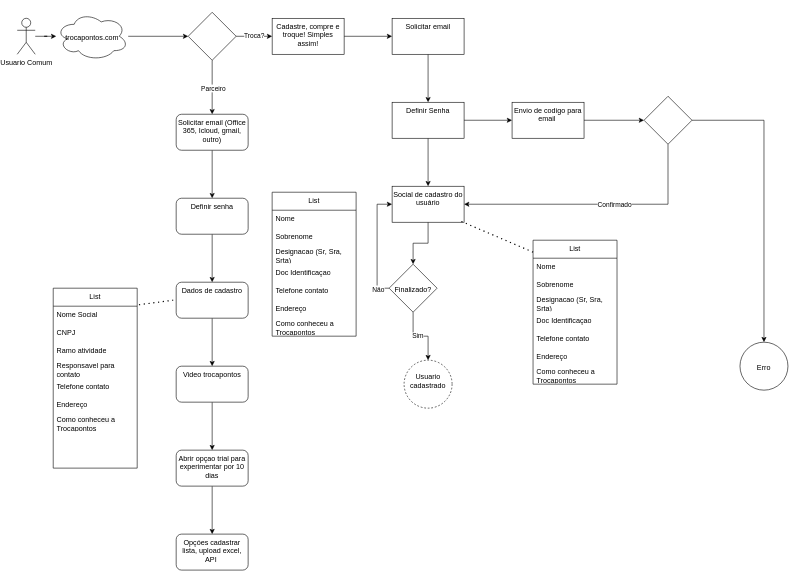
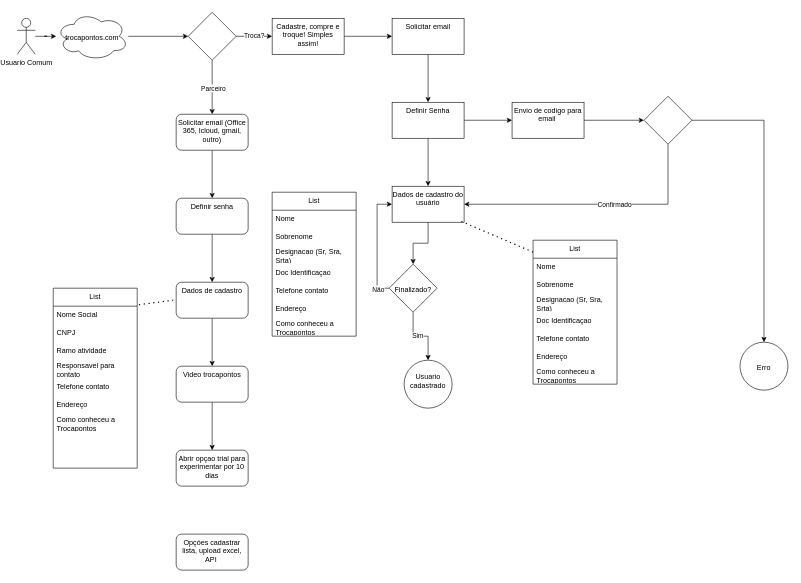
  <mxCell id="0" />
  <mxCell id="1" parent="0" />
  <mxCell id="2" value="" style="edgeStyle=orthogonalEdgeStyle;rounded=0;orthogonalLoop=1;jettySize=auto;html=1;" edge="1" parent="1" source="3" target="5"><mxGeometry relative="1" as="geometry" /></mxCell>
  <mxCell id="3" value="Usuario Comum" style="shape=umlActor;verticalLabelPosition=bottom;verticalAlign=top;html=1;outlineConnect=0;" vertex="1" parent="1"><mxGeometry x="20" y="30" width="30" height="60" as="geometry" /></mxCell>
  <mxCell id="4" value="" style="edgeStyle=orthogonalEdgeStyle;rounded=0;orthogonalLoop=1;jettySize=auto;html=1;" edge="1" parent="1" source="5" target="9"><mxGeometry relative="1" as="geometry" /></mxCell>
  <mxCell id="5" value="&lt;div&gt;&lt;br&gt;&lt;/div&gt;&lt;div&gt;&lt;br&gt;&lt;/div&gt;trocapontos.com" style="ellipse;shape=cloud;whiteSpace=wrap;html=1;verticalAlign=top;" vertex="1" parent="1"><mxGeometry x="85" y="20" width="120" height="80" as="geometry" /></mxCell>
  <mxCell id="6" value="Troca?" style="edgeStyle=orthogonalEdgeStyle;rounded=0;orthogonalLoop=1;jettySize=auto;html=1;" edge="1" parent="1" source="9" target="11"><mxGeometry relative="1" as="geometry" /></mxCell>
  <mxCell id="7" value="" style="edgeStyle=orthogonalEdgeStyle;rounded=0;orthogonalLoop=1;jettySize=auto;html=1;" edge="1" parent="1" source="9" target="35"><mxGeometry relative="1" as="geometry" /></mxCell>
  <mxCell id="8" value="Parceiro" style="edgeLabel;html=1;align=center;verticalAlign=middle;resizable=0;points=[];" vertex="1" connectable="0" parent="7"><mxGeometry x="0.022" y="1" relative="1" as="geometry"><mxPoint as="offset" /></mxGeometry></mxCell>
  <mxCell id="9" value="" style="rhombus;whiteSpace=wrap;html=1;verticalAlign=top;" vertex="1" parent="1"><mxGeometry x="305" y="20" width="80" height="80" as="geometry" /></mxCell>
  <mxCell id="10" value="" style="edgeStyle=orthogonalEdgeStyle;rounded=0;orthogonalLoop=1;jettySize=auto;html=1;" edge="1" parent="1" source="11" target="13"><mxGeometry relative="1" as="geometry" /></mxCell>
  <mxCell id="11" value="Cadastre, compre e troque! Simples assim!" style="whiteSpace=wrap;html=1;verticalAlign=top;" vertex="1" parent="1"><mxGeometry x="445" y="30" width="120" height="60" as="geometry" /></mxCell>
  <mxCell id="12" value="" style="edgeStyle=orthogonalEdgeStyle;rounded=0;orthogonalLoop=1;jettySize=auto;html=1;" edge="1" parent="1" source="13" target="16"><mxGeometry relative="1" as="geometry" /></mxCell>
  <mxCell id="13" value="Solicitar email" style="whiteSpace=wrap;html=1;verticalAlign=top;" vertex="1" parent="1"><mxGeometry x="645" y="30" width="120" height="60" as="geometry" /></mxCell>
  <mxCell id="14" value="" style="edgeStyle=orthogonalEdgeStyle;rounded=0;orthogonalLoop=1;jettySize=auto;html=1;" edge="1" parent="1" source="16" target="18"><mxGeometry relative="1" as="geometry" /></mxCell>
  <mxCell id="15" value="" style="edgeStyle=orthogonalEdgeStyle;rounded=0;orthogonalLoop=1;jettySize=auto;html=1;" edge="1" parent="1" source="16" target="37"><mxGeometry relative="1" as="geometry" /></mxCell>
  <mxCell id="16" value="Definir Senha" style="whiteSpace=wrap;html=1;verticalAlign=top;" vertex="1" parent="1"><mxGeometry x="645" y="170" width="120" height="60" as="geometry" /></mxCell>
  <mxCell id="17" value="" style="edgeStyle=orthogonalEdgeStyle;rounded=0;orthogonalLoop=1;jettySize=auto;html=1;" edge="1" parent="1" source="18" target="32"><mxGeometry relative="1" as="geometry" /></mxCell>
- <mxCell id="18" value="Social de cadastro do usuário" style="whiteSpace=wrap;html=1;verticalAlign=top;" vertex="1" parent="1"><mxGeometry x="645" y="310" width="120" height="60" as="geometry" /></mxCell>
+ <mxCell id="18" value="Dados de cadastro do usuário" style="whiteSpace=wrap;html=1;verticalAlign=top;" vertex="1" parent="1"><mxGeometry x="645" y="310" width="120" height="60" as="geometry" /></mxCell>
  <mxCell id="19" value="List" style="swimlane;fontStyle=0;childLayout=stackLayout;horizontal=1;startSize=30;horizontalStack=0;resizeParent=1;resizeParentMax=0;resizeLast=0;collapsible=1;marginBottom=0;whiteSpace=wrap;html=1;" vertex="1" parent="1"><mxGeometry x="880" y="400" width="140" height="240" as="geometry"><mxRectangle x="890" y="780" width="60" height="30" as="alternateBounds" /></mxGeometry></mxCell>
  <mxCell id="20" value="Nome" style="text;strokeColor=none;fillColor=none;align=left;verticalAlign=middle;spacingLeft=4;spacingRight=4;overflow=hidden;points=[[0,0.5],[1,0.5]];portConstraint=eastwest;rotatable=0;whiteSpace=wrap;html=1;" vertex="1" parent="19"><mxGeometry y="30" width="140" height="30" as="geometry" /></mxCell>
  <mxCell id="21" value="Sobrenome" style="text;strokeColor=none;fillColor=none;align=left;verticalAlign=middle;spacingLeft=4;spacingRight=4;overflow=hidden;points=[[0,0.5],[1,0.5]];portConstraint=eastwest;rotatable=0;whiteSpace=wrap;html=1;" vertex="1" parent="19"><mxGeometry y="60" width="140" height="30" as="geometry" /></mxCell>
  <mxCell id="22" value="Designacao (Sr, Sra, Srta)" style="text;strokeColor=none;fillColor=none;align=left;verticalAlign=middle;spacingLeft=4;spacingRight=4;overflow=hidden;points=[[0,0.5],[1,0.5]];portConstraint=eastwest;rotatable=0;whiteSpace=wrap;html=1;" vertex="1" parent="19"><mxGeometry y="90" width="140" height="30" as="geometry" /></mxCell>
  <mxCell id="23" value="Doc Identificaçao" style="text;strokeColor=none;fillColor=none;align=left;verticalAlign=middle;spacingLeft=4;spacingRight=4;overflow=hidden;points=[[0,0.5],[1,0.5]];portConstraint=eastwest;rotatable=0;whiteSpace=wrap;html=1;" vertex="1" parent="19"><mxGeometry y="120" width="140" height="30" as="geometry" /></mxCell>
  <mxCell id="24" value="Telefone contato" style="text;strokeColor=none;fillColor=none;align=left;verticalAlign=middle;spacingLeft=4;spacingRight=4;overflow=hidden;points=[[0,0.5],[1,0.5]];portConstraint=eastwest;rotatable=0;whiteSpace=wrap;html=1;" vertex="1" parent="19"><mxGeometry y="150" width="140" height="30" as="geometry" /></mxCell>
  <mxCell id="25" value="Endereço" style="text;strokeColor=none;fillColor=none;align=left;verticalAlign=middle;spacingLeft=4;spacingRight=4;overflow=hidden;points=[[0,0.5],[1,0.5]];portConstraint=eastwest;rotatable=0;whiteSpace=wrap;html=1;" vertex="1" parent="19"><mxGeometry y="180" width="140" height="30" as="geometry" /></mxCell>
  <mxCell id="26" value="Como conheceu a Trocapontos" style="text;strokeColor=none;fillColor=none;align=left;verticalAlign=middle;spacingLeft=4;spacingRight=4;overflow=hidden;points=[[0,0.5],[1,0.5]];portConstraint=eastwest;rotatable=0;whiteSpace=wrap;html=1;" vertex="1" parent="19"><mxGeometry y="210" width="140" height="30" as="geometry" /></mxCell>
  <mxCell id="27" value="" style="endArrow=none;dashed=1;html=1;dashPattern=1 3;strokeWidth=2;rounded=0;entryX=0.95;entryY=0.967;entryDx=0;entryDy=0;exitX=0;exitY=0.083;exitDx=0;exitDy=0;exitPerimeter=0;entryPerimeter=0;" edge="1" parent="1" source="19" target="18"><mxGeometry width="50" height="50" relative="1" as="geometry"><mxPoint x="530" y="190" as="sourcePoint" /><mxPoint x="580" y="140" as="targetPoint" /></mxGeometry></mxCell>
  <mxCell id="28" value="" style="edgeStyle=orthogonalEdgeStyle;rounded=0;orthogonalLoop=1;jettySize=auto;html=1;" edge="1" parent="1" source="32" target="33"><mxGeometry relative="1" as="geometry" /></mxCell>
  <mxCell id="29" value="Sim" style="edgeLabel;html=1;align=center;verticalAlign=middle;resizable=0;points=[];" vertex="1" connectable="0" parent="28"><mxGeometry x="-0.1" y="1" relative="1" as="geometry"><mxPoint as="offset" /></mxGeometry></mxCell>
  <mxCell id="30" style="edgeStyle=orthogonalEdgeStyle;rounded=0;orthogonalLoop=1;jettySize=auto;html=1;exitX=0;exitY=0.5;exitDx=0;exitDy=0;entryX=0;entryY=0.5;entryDx=0;entryDy=0;" edge="1" parent="1" source="32" target="18"><mxGeometry relative="1" as="geometry" /></mxCell>
  <mxCell id="31" value="Näo" style="edgeLabel;html=1;align=center;verticalAlign=middle;resizable=0;points=[];" vertex="1" connectable="0" parent="30"><mxGeometry x="-0.79" y="1" relative="1" as="geometry"><mxPoint as="offset" /></mxGeometry></mxCell>
  <mxCell id="32" value="&lt;div&gt;&lt;br&gt;&lt;/div&gt;&lt;div&gt;&lt;br&gt;&lt;/div&gt;&lt;div&gt;Finalizado?&lt;/div&gt;" style="rhombus;whiteSpace=wrap;html=1;verticalAlign=top;" vertex="1" parent="1"><mxGeometry x="640" y="440" width="80" height="80" as="geometry" /></mxCell>
- <mxCell id="33" value="&lt;div&gt;&lt;br&gt;&lt;/div&gt;Usuario cadastrado" style="ellipse;whiteSpace=wrap;html=1;verticalAlign=top;dashed=1;" vertex="1" parent="1"><mxGeometry x="665" y="600" width="80" height="80" as="geometry" /></mxCell>
+ <mxCell id="33" value="&lt;div&gt;&lt;br&gt;&lt;/div&gt;Usuario cadastrado" style="ellipse;whiteSpace=wrap;html=1;verticalAlign=top;" vertex="1" parent="1"><mxGeometry x="665" y="600" width="80" height="80" as="geometry" /></mxCell>
  <mxCell id="34" value="" style="edgeStyle=orthogonalEdgeStyle;rounded=0;orthogonalLoop=1;jettySize=auto;html=1;" edge="1" parent="1" source="35" target="44"><mxGeometry relative="1" as="geometry" /></mxCell>
  <mxCell id="35" value="Solicitar email (Office 365, Icloud, gmail, outro)" style="rounded=1;whiteSpace=wrap;html=1;verticalAlign=top;" vertex="1" parent="1"><mxGeometry x="285" y="190" width="120" height="60" as="geometry" /></mxCell>
  <mxCell id="36" value="" style="edgeStyle=orthogonalEdgeStyle;rounded=0;orthogonalLoop=1;jettySize=auto;html=1;" edge="1" parent="1" source="37" target="41"><mxGeometry relative="1" as="geometry" /></mxCell>
  <mxCell id="37" value="Envio de codigo para email&amp;nbsp;" style="whiteSpace=wrap;html=1;verticalAlign=top;" vertex="1" parent="1"><mxGeometry x="845" y="170" width="120" height="60" as="geometry" /></mxCell>
  <mxCell id="38" style="edgeStyle=orthogonalEdgeStyle;rounded=0;orthogonalLoop=1;jettySize=auto;html=1;entryX=1;entryY=0.5;entryDx=0;entryDy=0;exitX=0.5;exitY=1;exitDx=0;exitDy=0;" edge="1" parent="1" source="41" target="18"><mxGeometry relative="1" as="geometry" /></mxCell>
  <mxCell id="39" value="Confirmado" style="edgeLabel;html=1;align=center;verticalAlign=middle;resizable=0;points=[];" vertex="1" connectable="0" parent="38"><mxGeometry x="-0.136" relative="1" as="geometry"><mxPoint as="offset" /></mxGeometry></mxCell>
  <mxCell id="40" value="" style="edgeStyle=orthogonalEdgeStyle;rounded=0;orthogonalLoop=1;jettySize=auto;html=1;" edge="1" parent="1" source="41" target="42"><mxGeometry relative="1" as="geometry" /></mxCell>
  <mxCell id="41" value="" style="rhombus;whiteSpace=wrap;html=1;verticalAlign=top;" vertex="1" parent="1"><mxGeometry x="1065" y="160" width="80" height="80" as="geometry" /></mxCell>
  <mxCell id="42" value="&lt;div&gt;&lt;br&gt;&lt;/div&gt;&lt;span style=&quot;background-color: initial;&quot;&gt;&lt;div&gt;&lt;span style=&quot;background-color: initial;&quot;&gt;&lt;br&gt;&lt;/span&gt;&lt;/div&gt;Erro&lt;/span&gt;" style="ellipse;whiteSpace=wrap;html=1;verticalAlign=top;" vertex="1" parent="1"><mxGeometry x="1225" y="570" width="80" height="80" as="geometry" /></mxCell>
  <mxCell id="43" value="" style="edgeStyle=orthogonalEdgeStyle;rounded=0;orthogonalLoop=1;jettySize=auto;html=1;" edge="1" parent="1" source="44" target="54"><mxGeometry relative="1" as="geometry" /></mxCell>
  <mxCell id="44" value="Definir senha" style="whiteSpace=wrap;html=1;verticalAlign=top;rounded=1;" vertex="1" parent="1"><mxGeometry x="285" y="330" width="120" height="60" as="geometry" /></mxCell>
  <mxCell id="45" value="List" style="swimlane;fontStyle=0;childLayout=stackLayout;horizontal=1;startSize=30;horizontalStack=0;resizeParent=1;resizeParentMax=0;resizeLast=0;collapsible=1;marginBottom=0;whiteSpace=wrap;html=1;" vertex="1" parent="1"><mxGeometry x="445" y="320" width="140" height="240" as="geometry"><mxRectangle x="890" y="780" width="60" height="30" as="alternateBounds" /></mxGeometry></mxCell>
  <mxCell id="46" value="Nome" style="text;strokeColor=none;fillColor=none;align=left;verticalAlign=middle;spacingLeft=4;spacingRight=4;overflow=hidden;points=[[0,0.5],[1,0.5]];portConstraint=eastwest;rotatable=0;whiteSpace=wrap;html=1;" vertex="1" parent="45"><mxGeometry y="30" width="140" height="30" as="geometry" /></mxCell>
  <mxCell id="47" value="Sobrenome" style="text;strokeColor=none;fillColor=none;align=left;verticalAlign=middle;spacingLeft=4;spacingRight=4;overflow=hidden;points=[[0,0.5],[1,0.5]];portConstraint=eastwest;rotatable=0;whiteSpace=wrap;html=1;" vertex="1" parent="45"><mxGeometry y="60" width="140" height="30" as="geometry" /></mxCell>
  <mxCell id="48" value="Designacao (Sr, Sra, Srta)" style="text;strokeColor=none;fillColor=none;align=left;verticalAlign=middle;spacingLeft=4;spacingRight=4;overflow=hidden;points=[[0,0.5],[1,0.5]];portConstraint=eastwest;rotatable=0;whiteSpace=wrap;html=1;" vertex="1" parent="45"><mxGeometry y="90" width="140" height="30" as="geometry" /></mxCell>
  <mxCell id="49" value="Doc Identificaçao" style="text;strokeColor=none;fillColor=none;align=left;verticalAlign=middle;spacingLeft=4;spacingRight=4;overflow=hidden;points=[[0,0.5],[1,0.5]];portConstraint=eastwest;rotatable=0;whiteSpace=wrap;html=1;" vertex="1" parent="45"><mxGeometry y="120" width="140" height="30" as="geometry" /></mxCell>
  <mxCell id="50" value="Telefone contato" style="text;strokeColor=none;fillColor=none;align=left;verticalAlign=middle;spacingLeft=4;spacingRight=4;overflow=hidden;points=[[0,0.5],[1,0.5]];portConstraint=eastwest;rotatable=0;whiteSpace=wrap;html=1;" vertex="1" parent="45"><mxGeometry y="150" width="140" height="30" as="geometry" /></mxCell>
  <mxCell id="51" value="Endereço" style="text;strokeColor=none;fillColor=none;align=left;verticalAlign=middle;spacingLeft=4;spacingRight=4;overflow=hidden;points=[[0,0.5],[1,0.5]];portConstraint=eastwest;rotatable=0;whiteSpace=wrap;html=1;" vertex="1" parent="45"><mxGeometry y="180" width="140" height="30" as="geometry" /></mxCell>
  <mxCell id="52" value="Como conheceu a Trocapontos" style="text;strokeColor=none;fillColor=none;align=left;verticalAlign=middle;spacingLeft=4;spacingRight=4;overflow=hidden;points=[[0,0.5],[1,0.5]];portConstraint=eastwest;rotatable=0;whiteSpace=wrap;html=1;" vertex="1" parent="45"><mxGeometry y="210" width="140" height="30" as="geometry" /></mxCell>
  <mxCell id="53" value="" style="edgeStyle=orthogonalEdgeStyle;rounded=0;orthogonalLoop=1;jettySize=auto;html=1;" edge="1" parent="1" source="54" target="67"><mxGeometry relative="1" as="geometry" /></mxCell>
  <mxCell id="54" value="Dados de cadastro" style="whiteSpace=wrap;html=1;verticalAlign=top;rounded=1;" vertex="1" parent="1"><mxGeometry x="285" y="470" width="120" height="60" as="geometry" /></mxCell>
  <mxCell id="55" value="List" style="swimlane;fontStyle=0;childLayout=stackLayout;horizontal=1;startSize=30;horizontalStack=0;resizeParent=1;resizeParentMax=0;resizeLast=0;collapsible=1;marginBottom=0;whiteSpace=wrap;html=1;" vertex="1" parent="1"><mxGeometry x="80" y="480" width="140" height="300" as="geometry"><mxRectangle x="890" y="780" width="60" height="30" as="alternateBounds" /></mxGeometry></mxCell>
  <mxCell id="56" value="Nome Social" style="text;strokeColor=none;fillColor=none;align=left;verticalAlign=middle;spacingLeft=4;spacingRight=4;overflow=hidden;points=[[0,0.5],[1,0.5]];portConstraint=eastwest;rotatable=0;whiteSpace=wrap;html=1;" vertex="1" parent="55"><mxGeometry y="30" width="140" height="30" as="geometry" /></mxCell>
  <mxCell id="57" value="CNPJ" style="text;strokeColor=none;fillColor=none;align=left;verticalAlign=middle;spacingLeft=4;spacingRight=4;overflow=hidden;points=[[0,0.5],[1,0.5]];portConstraint=eastwest;rotatable=0;whiteSpace=wrap;html=1;" vertex="1" parent="55"><mxGeometry y="60" width="140" height="30" as="geometry" /></mxCell>
  <mxCell id="58" value="Ramo atividade" style="text;strokeColor=none;fillColor=none;align=left;verticalAlign=middle;spacingLeft=4;spacingRight=4;overflow=hidden;points=[[0,0.5],[1,0.5]];portConstraint=eastwest;rotatable=0;whiteSpace=wrap;html=1;" vertex="1" parent="55"><mxGeometry y="90" width="140" height="30" as="geometry" /></mxCell>
  <mxCell id="59" value="Responsavel para contato" style="text;strokeColor=none;fillColor=none;align=left;verticalAlign=middle;spacingLeft=4;spacingRight=4;overflow=hidden;points=[[0,0.5],[1,0.5]];portConstraint=eastwest;rotatable=0;whiteSpace=wrap;html=1;" vertex="1" parent="55"><mxGeometry y="120" width="140" height="30" as="geometry" /></mxCell>
  <mxCell id="60" value="Telefone contato" style="text;strokeColor=none;fillColor=none;align=left;verticalAlign=middle;spacingLeft=4;spacingRight=4;overflow=hidden;points=[[0,0.5],[1,0.5]];portConstraint=eastwest;rotatable=0;whiteSpace=wrap;html=1;" vertex="1" parent="55"><mxGeometry y="150" width="140" height="30" as="geometry" /></mxCell>
  <mxCell id="61" value="Endereço" style="text;strokeColor=none;fillColor=none;align=left;verticalAlign=middle;spacingLeft=4;spacingRight=4;overflow=hidden;points=[[0,0.5],[1,0.5]];portConstraint=eastwest;rotatable=0;whiteSpace=wrap;html=1;" vertex="1" parent="55"><mxGeometry y="180" width="140" height="30" as="geometry" /></mxCell>
  <mxCell id="62" value="&lt;meta charset=&quot;utf-8&quot;&gt;&lt;span style=&quot;color: rgb(0, 0, 0); font-family: Helvetica; font-size: 12px; font-style: normal; font-variant-ligatures: normal; font-variant-caps: normal; font-weight: 400; letter-spacing: normal; orphans: 2; text-align: left; text-indent: 0px; text-transform: none; widows: 2; word-spacing: 0px; -webkit-text-stroke-width: 0px; white-space: normal; background-color: rgb(251, 251, 251); text-decoration-thickness: initial; text-decoration-style: initial; text-decoration-color: initial; display: inline !important; float: none;&quot;&gt;Como conheceu a Trocapontos&lt;/span&gt;" style="text;strokeColor=none;fillColor=none;align=left;verticalAlign=middle;spacingLeft=4;spacingRight=4;overflow=hidden;points=[[0,0.5],[1,0.5]];portConstraint=eastwest;rotatable=0;whiteSpace=wrap;html=1;" vertex="1" parent="55"><mxGeometry y="210" width="140" height="30" as="geometry" /></mxCell>
  <mxCell id="63" style="text;strokeColor=none;fillColor=none;align=left;verticalAlign=middle;spacingLeft=4;spacingRight=4;overflow=hidden;points=[[0,0.5],[1,0.5]];portConstraint=eastwest;rotatable=0;whiteSpace=wrap;html=1;" vertex="1" parent="55"><mxGeometry y="240" width="140" height="30" as="geometry" /></mxCell>
  <mxCell id="64" style="text;strokeColor=none;fillColor=none;align=left;verticalAlign=middle;spacingLeft=4;spacingRight=4;overflow=hidden;points=[[0,0.5],[1,0.5]];portConstraint=eastwest;rotatable=0;whiteSpace=wrap;html=1;" vertex="1" parent="55"><mxGeometry y="270" width="140" height="30" as="geometry" /></mxCell>
  <mxCell id="65" value="" style="endArrow=none;dashed=1;html=1;dashPattern=1 3;strokeWidth=2;rounded=0;exitX=1.021;exitY=0.092;exitDx=0;exitDy=0;exitPerimeter=0;" edge="1" parent="1" source="55"><mxGeometry width="50" height="50" relative="1" as="geometry"><mxPoint x="235" y="510" as="sourcePoint" /><mxPoint x="280" y="500" as="targetPoint" /></mxGeometry></mxCell>
  <mxCell id="66" value="" style="edgeStyle=orthogonalEdgeStyle;rounded=0;orthogonalLoop=1;jettySize=auto;html=1;" edge="1" parent="1" source="67" target="69"><mxGeometry relative="1" as="geometry" /></mxCell>
  <mxCell id="67" value="Video trocapontos" style="whiteSpace=wrap;html=1;verticalAlign=top;rounded=1;" vertex="1" parent="1"><mxGeometry x="285" y="610" width="120" height="60" as="geometry" /></mxCell>
- <mxCell id="68" value="" style="edgeStyle=orthogonalEdgeStyle;rounded=0;orthogonalLoop=1;jettySize=auto;html=1;" edge="1" parent="1" source="69" target="70"><mxGeometry relative="1" as="geometry" /></mxCell>
  <mxCell id="69" value="Abrir opçao trial para experimentar por 10 dias" style="whiteSpace=wrap;html=1;verticalAlign=top;rounded=1;" vertex="1" parent="1"><mxGeometry x="285" y="750" width="120" height="60" as="geometry" /></mxCell>
  <mxCell id="70" value="Opçóes cadastrar lista, upload excel, API&amp;nbsp;" style="whiteSpace=wrap;html=1;verticalAlign=top;rounded=1;" vertex="1" parent="1"><mxGeometry x="285" y="890" width="120" height="60" as="geometry" /></mxCell>
